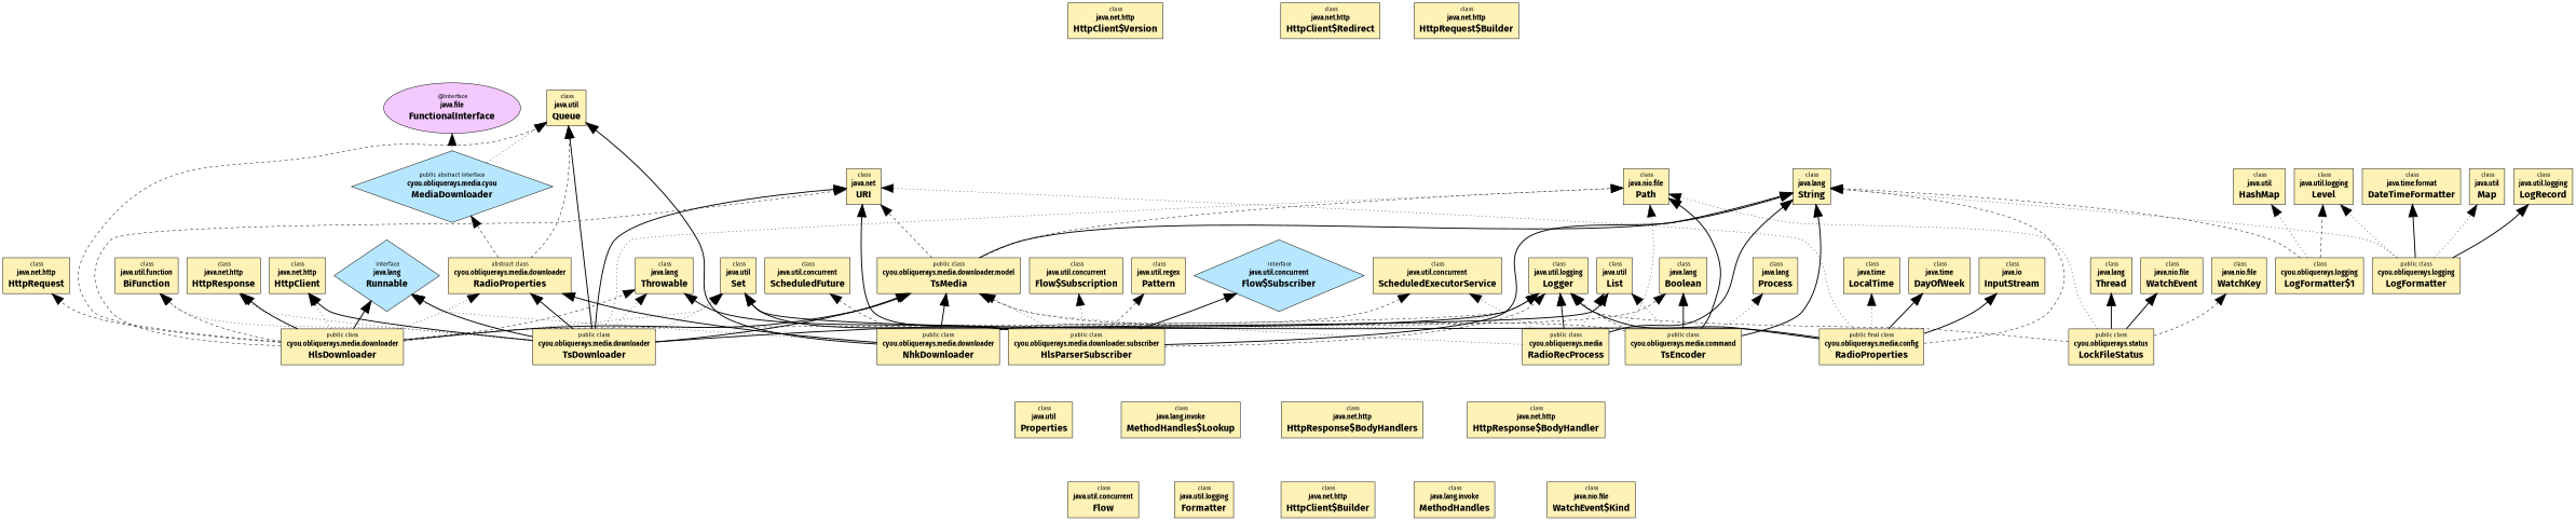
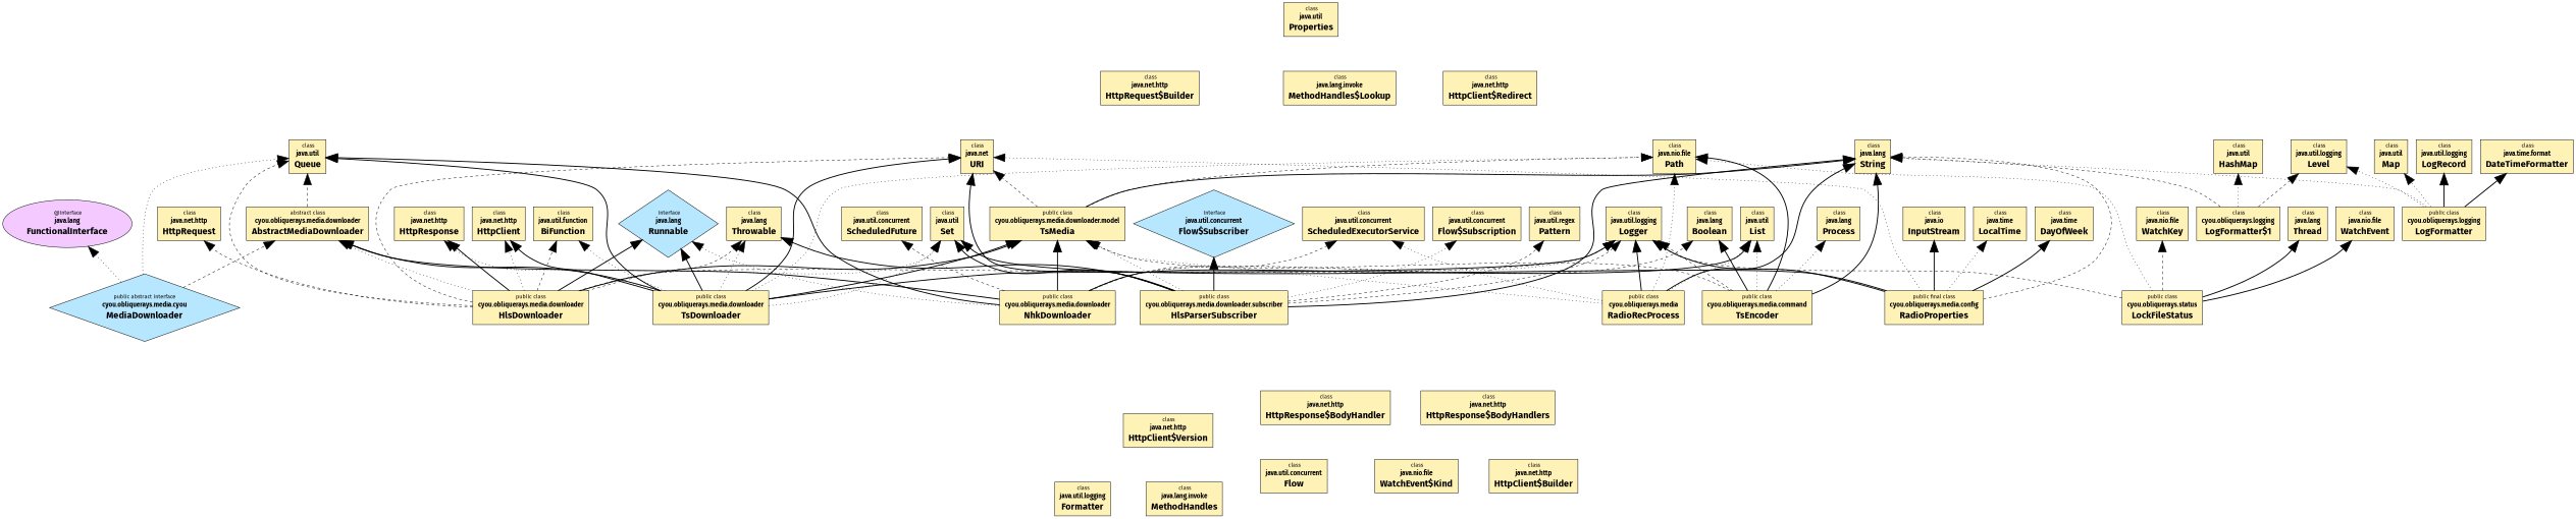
  digraph {
    fontname="Fira Sans"
    pack=true
    rankdir=BT
    splines=true
    node [fillcolor="#fff2b6" fontname="Fira Sans" shape=box style=filled]
    edge [arrowsize=2.5 fontname="Fira Sans" style=bold]
    n1 [label=<<table border='0' cellborder='0' cellspacing='1'><tr><td><font point-size='12'> class</font></td></tr><tr><td><font point-size='14'><b>java.net.http</b></font></td></tr><tr><td><font point-size='20'><b>HttpResponse$BodyHandler</b></font></td></tr></table>>]
    n2 [label=<<table border='0' cellborder='0' cellspacing='1'><tr><td><font point-size='12'> class</font></td></tr><tr><td><font point-size='14'><b>java.util.concurrent</b></font></td></tr><tr><td><font point-size='20'><b>ScheduledFuture</b></font></td></tr></table>>]
    n3 [label=<<table border='0' cellborder='0' cellspacing='1'><tr><td><font point-size='12'> class</font></td></tr><tr><td><font point-size='14'><b>java.util.function</b></font></td></tr><tr><td><font point-size='20'><b>BiFunction</b></font></td></tr></table>>]
    n4 [label=<<table border='0' cellborder='0' cellspacing='1'><tr><td><font point-size='12'> class</font></td></tr><tr><td><font point-size='14'><b>java.net.http</b></font></td></tr><tr><td><font point-size='20'><b>HttpClient$Version</b></font></td></tr></table>>]
    n5 [fillcolor="#b6e7ff" label=<<table border='0' cellborder='0' cellspacing='1'><tr><td><font point-size='12'> interface</font></td></tr><tr><td><font point-size='14'><b>java.lang</b></font></td></tr><tr><td><font point-size='20'><b>Runnable</b></font></td></tr></table>> shape=diamond]
    n6 [label=<<table border='0' cellborder='0' cellspacing='1'><tr><td><font point-size='12'> class</font></td></tr><tr><td><font point-size='14'><b>java.nio.file</b></font></td></tr><tr><td><font point-size='20'><b>WatchEvent$Kind</b></font></td></tr></table>>]
    n7 [label=<<table border='0' cellborder='0' cellspacing='1'><tr><td><font point-size='12'> class</font></td></tr><tr><td><font point-size='14'><b>java.util.logging</b></font></td></tr><tr><td><font point-size='20'><b>Formatter</b></font></td></tr></table>>]
    n8 [label=<<table border='0' cellborder='0' cellspacing='1'><tr><td><font point-size='12'> class</font></td></tr><tr><td><font point-size='14'><b>java.nio.file</b></font></td></tr><tr><td><font point-size='20'><b>WatchKey</b></font></td></tr></table>>]
    n9 [label=<<table border='0' cellborder='0' cellspacing='1'><tr><td><font point-size='12'> class</font></td></tr><tr><td><font point-size='14'><b>java.util.concurrent</b></font></td></tr><tr><td><font point-size='20'><b>Flow</b></font></td></tr></table>>]
    n10 [label=<<table border='0' cellborder='0' cellspacing='1'><tr><td><font point-size='12'>public class</font></td></tr><tr><td><font point-size='14'><b>cyou.obliquerays.media</b></font></td></tr><tr><td><font point-size='20'><b>RadioRecProcess</b></font></td></tr></table>>]
    n11 [label=<<table border='0' cellborder='0' cellspacing='1'><tr><td><font point-size='12'> class</font></td></tr><tr><td><font point-size='14'><b>java.nio.file</b></font></td></tr><tr><td><font point-size='20'><b>Path</b></font></td></tr></table>>]
    n12 [label=<<table border='0' cellborder='0' cellspacing='1'><tr><td><font point-size='12'> class</font></td></tr><tr><td><font point-size='14'><b>java.util.logging</b></font></td></tr><tr><td><font point-size='20'><b>Logger</b></font></td></tr></table>>]
    n13 [label=<<table border='0' cellborder='0' cellspacing='1'><tr><td><font point-size='12'> class</font></td></tr><tr><td><font point-size='14'><b>java.util</b></font></td></tr><tr><td><font point-size='20'><b>List</b></font></td></tr></table>>]
    n14 [label=<<table border='0' cellborder='0' cellspacing='1'><tr><td><font point-size='12'>public class</font></td></tr><tr><td><font point-size='14'><b>cyou.obliquerays.media.downloader.model</b></font></td></tr><tr><td><font point-size='20'><b>TsMedia</b></font></td></tr></table>>]
    n15 [label=<<table border='0' cellborder='0' cellspacing='1'><tr><td><font point-size='12'> class</font></td></tr><tr><td><font point-size='14'><b>java.util.concurrent</b></font></td></tr><tr><td><font point-size='20'><b>ScheduledExecutorService</b></font></td></tr></table>>]
    n16 [label=<<table border='0' cellborder='0' cellspacing='1'><tr><td><font point-size='12'> class</font></td></tr><tr><td><font point-size='14'><b>java.lang</b></font></td></tr><tr><td><font point-size='20'><b>String</b></font></td></tr></table>>]
    n17 [label=<<table border='0' cellborder='0' cellspacing='1'><tr><td><font point-size='12'> class</font></td></tr><tr><td><font point-size='14'><b>java.net</b></font></td></tr><tr><td><font point-size='20'><b>URI</b></font></td></tr></table>>]
    n18 [label=<<table border='0' cellborder='0' cellspacing='1'><tr><td><font point-size='12'> class</font></td></tr><tr><td><font point-size='14'><b>java.lang</b></font></td></tr><tr><td><font point-size='20'><b>Thread</b></font></td></tr></table>>]
    n19 [label=<<table border='0' cellborder='0' cellspacing='1'><tr><td><font point-size='12'> class</font></td></tr><tr><td><font point-size='14'><b>java.util</b></font></td></tr><tr><td><font point-size='20'><b>Map</b></font></td></tr></table>>]
    n20 [label=<<table border='0' cellborder='0' cellspacing='1'><tr><td><font point-size='12'> class</font></td></tr><tr><td><font point-size='14'><b>java.net.http</b></font></td></tr><tr><td><font point-size='20'><b>HttpResponse$BodyHandlers</b></font></td></tr></table>>]
    n21 [label=<<table border='0' cellborder='0' cellspacing='1'><tr><td><font point-size='12'> class</font></td></tr><tr><td><font point-size='14'><b>java.time</b></font></td></tr><tr><td><font point-size='20'><b>LocalTime</b></font></td></tr></table>>]
    n22 [label=<<table border='0' cellborder='0' cellspacing='1'><tr><td><font point-size='12'>public class</font></td></tr><tr><td><font point-size='14'><b>cyou.obliquerays.media.downloader</b></font></td></tr><tr><td><font point-size='20'><b>TsDownloader</b></font></td></tr></table>>]
    n23 [label=<<table border='0' cellborder='0' cellspacing='1'><tr><td><font point-size='12'> class</font></td></tr><tr><td><font point-size='14'><b>java.net.http</b></font></td></tr><tr><td><font point-size='20'><b>HttpResponse</b></font></td></tr></table>>]
    n24 [label=<<table border='0' cellborder='0' cellspacing='1'><tr><td><font point-size='12'> class</font></td></tr><tr><td><font point-size='14'><b>java.util</b></font></td></tr><tr><td><font point-size='20'><b>Set</b></font></td></tr></table>>]
    n25 [label=<<table border='0' cellborder='0' cellspacing='1'><tr><td><font point-size='12'> class</font></td></tr><tr><td><font point-size='14'><b>java.util</b></font></td></tr><tr><td><font point-size='20'><b>Queue</b></font></td></tr></table>>]
    n26 [label=<<table border='0' cellborder='0' cellspacing='1'><tr><td><font point-size='12'> class</font></td></tr><tr><td><font point-size='14'><b>java.lang</b></font></td></tr><tr><td><font point-size='20'><b>Throwable</b></font></td></tr></table>>]
    n27 [label=<<table border='0' cellborder='0' cellspacing='1'><tr><td><font point-size='12'> class</font></td></tr><tr><td><font point-size='14'><b>java.net.http</b></font></td></tr><tr><td><font point-size='20'><b>HttpClient</b></font></td></tr></table>>]
-   n28 [label=<<table border='0' cellborder='0' cellspacing='1'><tr><td><font point-size='12'>abstract class</font></td></tr><tr><td><font point-size='14'><b>cyou.obliquerays.media.downloader</b></font></td></tr><tr><td><font point-size='20'><b>RadioProperties</b></font></td></tr></table>>]
+   n28 [label=<<table border='0' cellborder='0' cellspacing='1'><tr><td><font point-size='12'>abstract class</font></td></tr><tr><td><font point-size='14'><b>cyou.obliquerays.media.downloader</b></font></td></tr><tr><td><font point-size='20'><b>AbstractMediaDownloader</b></font></td></tr></table>>]
    n29 [fillcolor="#b6e7ff" label=<<table border='0' cellborder='0' cellspacing='1'><tr><td><font point-size='12'>public abstract interface</font></td></tr><tr><td><font point-size='14'><b>cyou.obliquerays.media.cyou</b></font></td></tr><tr><td><font point-size='20'><b>MediaDownloader</b></font></td></tr></table>> shape=diamond]
-   n30 [fillcolor="#f3c9ff" label=<<table border='0' cellborder='0' cellspacing='1'><tr><td><font point-size='12'> @interface</font></td></tr><tr><td><font point-size='14'><b>java.file</b></font></td></tr><tr><td><font point-size='20'><b>FunctionalInterface</b></font></td></tr></table>> shape=oval]
+   n30 [fillcolor="#f3c9ff" label=<<table border='0' cellborder='0' cellspacing='1'><tr><td><font point-size='12'> @interface</font></td></tr><tr><td><font point-size='14'><b>java.lang</b></font></td></tr><tr><td><font point-size='20'><b>FunctionalInterface</b></font></td></tr></table>> shape=oval]
    n31 [label=<<table border='0' cellborder='0' cellspacing='1'><tr><td><font point-size='12'> class</font></td></tr><tr><td><font point-size='14'><b>java.util.concurrent</b></font></td></tr><tr><td><font point-size='20'><b>Flow$Subscription</b></font></td></tr></table>>]
    n32 [label=<<table border='0' cellborder='0' cellspacing='1'><tr><td><font point-size='12'>public class</font></td></tr><tr><td><font point-size='14'><b>cyou.obliquerays.status</b></font></td></tr><tr><td><font point-size='20'><b>LockFileStatus</b></font></td></tr></table>>]
    n33 [label=<<table border='0' cellborder='0' cellspacing='1'><tr><td><font point-size='12'> class</font></td></tr><tr><td><font point-size='14'><b>java.nio.file</b></font></td></tr><tr><td><font point-size='20'><b>WatchEvent</b></font></td></tr></table>>]
    n34 [label=<<table border='0' cellborder='0' cellspacing='1'><tr><td><font point-size='12'> class</font></td></tr><tr><td><font point-size='14'><b>java.lang.invoke</b></font></td></tr><tr><td><font point-size='20'><b>MethodHandles$Lookup</b></font></td></tr></table>>]
    n35 [label=<<table border='0' cellborder='0' cellspacing='1'><tr><td><font point-size='12'> class</font></td></tr><tr><td><font point-size='14'><b>java.lang</b></font></td></tr><tr><td><font point-size='20'><b>Process</b></font></td></tr></table>>]
    n36 [label=<<table border='0' cellborder='0' cellspacing='1'><tr><td><font point-size='12'> class</font></td></tr><tr><td><font point-size='14'><b>java.lang.invoke</b></font></td></tr><tr><td><font point-size='20'><b>MethodHandles</b></font></td></tr></table>>]
    n37 [label=<<table border='0' cellborder='0' cellspacing='1'><tr><td><font point-size='12'> class</font></td></tr><tr><td><font point-size='14'><b>java.util.logging</b></font></td></tr><tr><td><font point-size='20'><b>LogRecord</b></font></td></tr></table>>]
    n38 [label=<<table border='0' cellborder='0' cellspacing='1'><tr><td><font point-size='12'>public class</font></td></tr><tr><td><font point-size='14'><b>cyou.obliquerays.media.downloader</b></font></td></tr><tr><td><font point-size='20'><b>NhkDownloader</b></font></td></tr></table>>]
    n39 [label=<<table border='0' cellborder='0' cellspacing='1'><tr><td><font point-size='12'> class</font></td></tr><tr><td><font point-size='14'><b>java.lang</b></font></td></tr><tr><td><font point-size='20'><b>Boolean</b></font></td></tr></table>>]
    n40 [label=<<table border='0' cellborder='0' cellspacing='1'><tr><td><font point-size='12'> class</font></td></tr><tr><td><font point-size='14'><b>java.net.http</b></font></td></tr><tr><td><font point-size='20'><b>HttpClient$Redirect</b></font></td></tr></table>>]
    n41 [label=<<table border='0' cellborder='0' cellspacing='1'><tr><td><font point-size='12'> class</font></td></tr><tr><td><font point-size='14'><b>java.util.regex</b></font></td></tr><tr><td><font point-size='20'><b>Pattern</b></font></td></tr></table>>]
    n42 [label=<<table border='0' cellborder='0' cellspacing='1'><tr><td><font point-size='12'>public class</font></td></tr><tr><td><font point-size='14'><b>cyou.obliquerays.media.downloader.subscriber</b></font></td></tr><tr><td><font point-size='20'><b>HlsParserSubscriber</b></font></td></tr></table>>]
    n43 [fillcolor="#b6e7ff" label=<<table border='0' cellborder='0' cellspacing='1'><tr><td><font point-size='12'> interface</font></td></tr><tr><td><font point-size='14'><b>java.util.concurrent</b></font></td></tr><tr><td><font point-size='20'><b>Flow$Subscriber</b></font></td></tr></table>> shape=diamond]
    n44 [label=<<table border='0' cellborder='0' cellspacing='1'><tr><td><font point-size='12'>public final class</font></td></tr><tr><td><font point-size='14'><b>cyou.obliquerays.media.config</b></font></td></tr><tr><td><font point-size='20'><b>RadioProperties</b></font></td></tr></table>>]
    n45 [label=<<table border='0' cellborder='0' cellspacing='1'><tr><td><font point-size='12'> class</font></td></tr><tr><td><font point-size='14'><b>java.time</b></font></td></tr><tr><td><font point-size='20'><b>DayOfWeek</b></font></td></tr></table>>]
    n46 [label=<<table border='0' cellborder='0' cellspacing='1'><tr><td><font point-size='12'> class</font></td></tr><tr><td><font point-size='14'><b>java.io</b></font></td></tr><tr><td><font point-size='20'><b>InputStream</b></font></td></tr></table>>]
    n47 [label=<<table border='0' cellborder='0' cellspacing='1'><tr><td><font point-size='12'> class</font></td></tr><tr><td><font point-size='14'><b>java.util</b></font></td></tr><tr><td><font point-size='20'><b>HashMap</b></font></td></tr></table>>]
    n48 [label=<<table border='0' cellborder='0' cellspacing='1'><tr><td><font point-size='12'> class</font></td></tr><tr><td><font point-size='14'><b>cyou.obliquerays.logging</b></font></td></tr><tr><td><font point-size='20'><b>LogFormatter$1</b></font></td></tr></table>>]
    n49 [label=<<table border='0' cellborder='0' cellspacing='1'><tr><td><font point-size='12'> class</font></td></tr><tr><td><font point-size='14'><b>java.util.logging</b></font></td></tr><tr><td><font point-size='20'><b>Level</b></font></td></tr></table>>]
    n50 [label=<<table border='0' cellborder='0' cellspacing='1'><tr><td><font point-size='12'> class</font></td></tr><tr><td><font point-size='14'><b>java.net.http</b></font></td></tr><tr><td><font point-size='20'><b>HttpRequest</b></font></td></tr></table>>]
    n51 [label=<<table border='0' cellborder='0' cellspacing='1'><tr><td><font point-size='12'> class</font></td></tr><tr><td><font point-size='14'><b>java.util</b></font></td></tr><tr><td><font point-size='20'><b>Properties</b></font></td></tr></table>>]
    n52 [label=<<table border='0' cellborder='0' cellspacing='1'><tr><td><font point-size='12'>public class</font></td></tr><tr><td><font point-size='14'><b>cyou.obliquerays.media.downloader</b></font></td></tr><tr><td><font point-size='20'><b>HlsDownloader</b></font></td></tr></table>>]
    n53 [label=<<table border='0' cellborder='0' cellspacing='1'><tr><td><font point-size='12'>public class</font></td></tr><tr><td><font point-size='14'><b>cyou.obliquerays.media.command</b></font></td></tr><tr><td><font point-size='20'><b>TsEncoder</b></font></td></tr></table>>]
    n54 [label=<<table border='0' cellborder='0' cellspacing='1'><tr><td><font point-size='12'> class</font></td></tr><tr><td><font point-size='14'><b>java.net.http</b></font></td></tr><tr><td><font point-size='20'><b>HttpRequest$Builder</b></font></td></tr></table>>]
    n55 [label=<<table border='0' cellborder='0' cellspacing='1'><tr><td><font point-size='12'>public class</font></td></tr><tr><td><font point-size='14'><b>cyou.obliquerays.logging</b></font></td></tr><tr><td><font point-size='20'><b>LogFormatter</b></font></td></tr></table>>]
    n56 [label=<<table border='0' cellborder='0' cellspacing='1'><tr><td><font point-size='12'> class</font></td></tr><tr><td><font point-size='14'><b>java.time.format</b></font></td></tr><tr><td><font point-size='20'><b>DateTimeFormatter</b></font></td></tr></table>>]
    n57 [label=<<table border='0' cellborder='0' cellspacing='1'><tr><td><font point-size='12'> class</font></td></tr><tr><td><font point-size='14'><b>java.net.http</b></font></td></tr><tr><td><font point-size='20'><b>HttpClient$Builder</b></font></td></tr></table>>]
    n10 -> n11 [style=dotted]
    n10 -> n12
    n10 -> n13 [style=dotted]
    n10 -> n14 [style=dotted]
    n10 -> n15 [style=dotted]
    n10 -> n16
    n14 -> n11 [style=dashed]
    n14 -> n16
    n14 -> n17 [style=dashed]
    n22 -> n3 [style=dotted]
    n22 -> n5
    n22 -> n11 [style=dotted]
    n22 -> n12
    n22 -> n14
    n22 -> n17
    n22 -> n23 [style=dotted]
    n22 -> n24 [style=dotted]
    n22 -> n25
    n22 -> n26 [style=dotted]
    n22 -> n27
    n22 -> n28
    n28 -> n25 [style=dashed]
-   n28 -> n29 [style=dashed]
+   n29 -> n28 [style=dashed]
    n29 -> n25 [style=dotted]
    n29 -> n30 [style=dotted]
    n32 -> n8 [style=dashed]
    n32 -> n11 [style=dotted]
    n32 -> n12 [style=dashed]
    n32 -> n18
    n32 -> n33
    n38 -> n2 [style=dashed]
    n38 -> n5 [style=dotted]
    n38 -> n12 [style=dotted]
    n38 -> n13
    n38 -> n14
    n38 -> n15 [style=dashed]
    n38 -> n25
    n38 -> n28
    n38 -> n39 [style=dashed]
    n42 -> n12 [style=dashed]
    n42 -> n14 [style=dotted]
    n42 -> n16
    n42 -> n17
    n42 -> n24
    n42 -> n26
    n42 -> n31 [style=dotted]
    n42 -> n41 [style=dashed]
    n42 -> n43
    n44 -> n12
    n44 -> n16 [style=dashed]
    n44 -> n17 [style=dotted]
    n44 -> n21 [style=dotted]
    n44 -> n24
    n44 -> n45
    n44 -> n46
    n48 -> n16 [style=dashed]
    n48 -> n47 [style=dotted]
    n48 -> n49 [style=dashed]
    n52 -> n3 [style=dashed]
    n52 -> n5
    n52 -> n12 [style=dashed]
    n52 -> n14
    n52 -> n17 [style=dashed]
    n52 -> n23
    n52 -> n24 [style=dotted]
    n52 -> n25 [style=dashed]
    n52 -> n26 [style=dashed]
    n52 -> n27 [style=dotted]
    n52 -> n28 [style=dotted]
    n52 -> n50 [style=dashed]
    n53 -> n11
    n53 -> n12 [style=dashed]
    n53 -> n13 [style=dotted]
    n53 -> n14 [style=dashed]
    n53 -> n16
    n53 -> n35 [style=dotted]
    n53 -> n39
    n55 -> n16 [style=dotted]
    n55 -> n19 [style=dotted]
    n55 -> n37
    n55 -> n49 [style=dotted]
    n55 -> n56
  }
